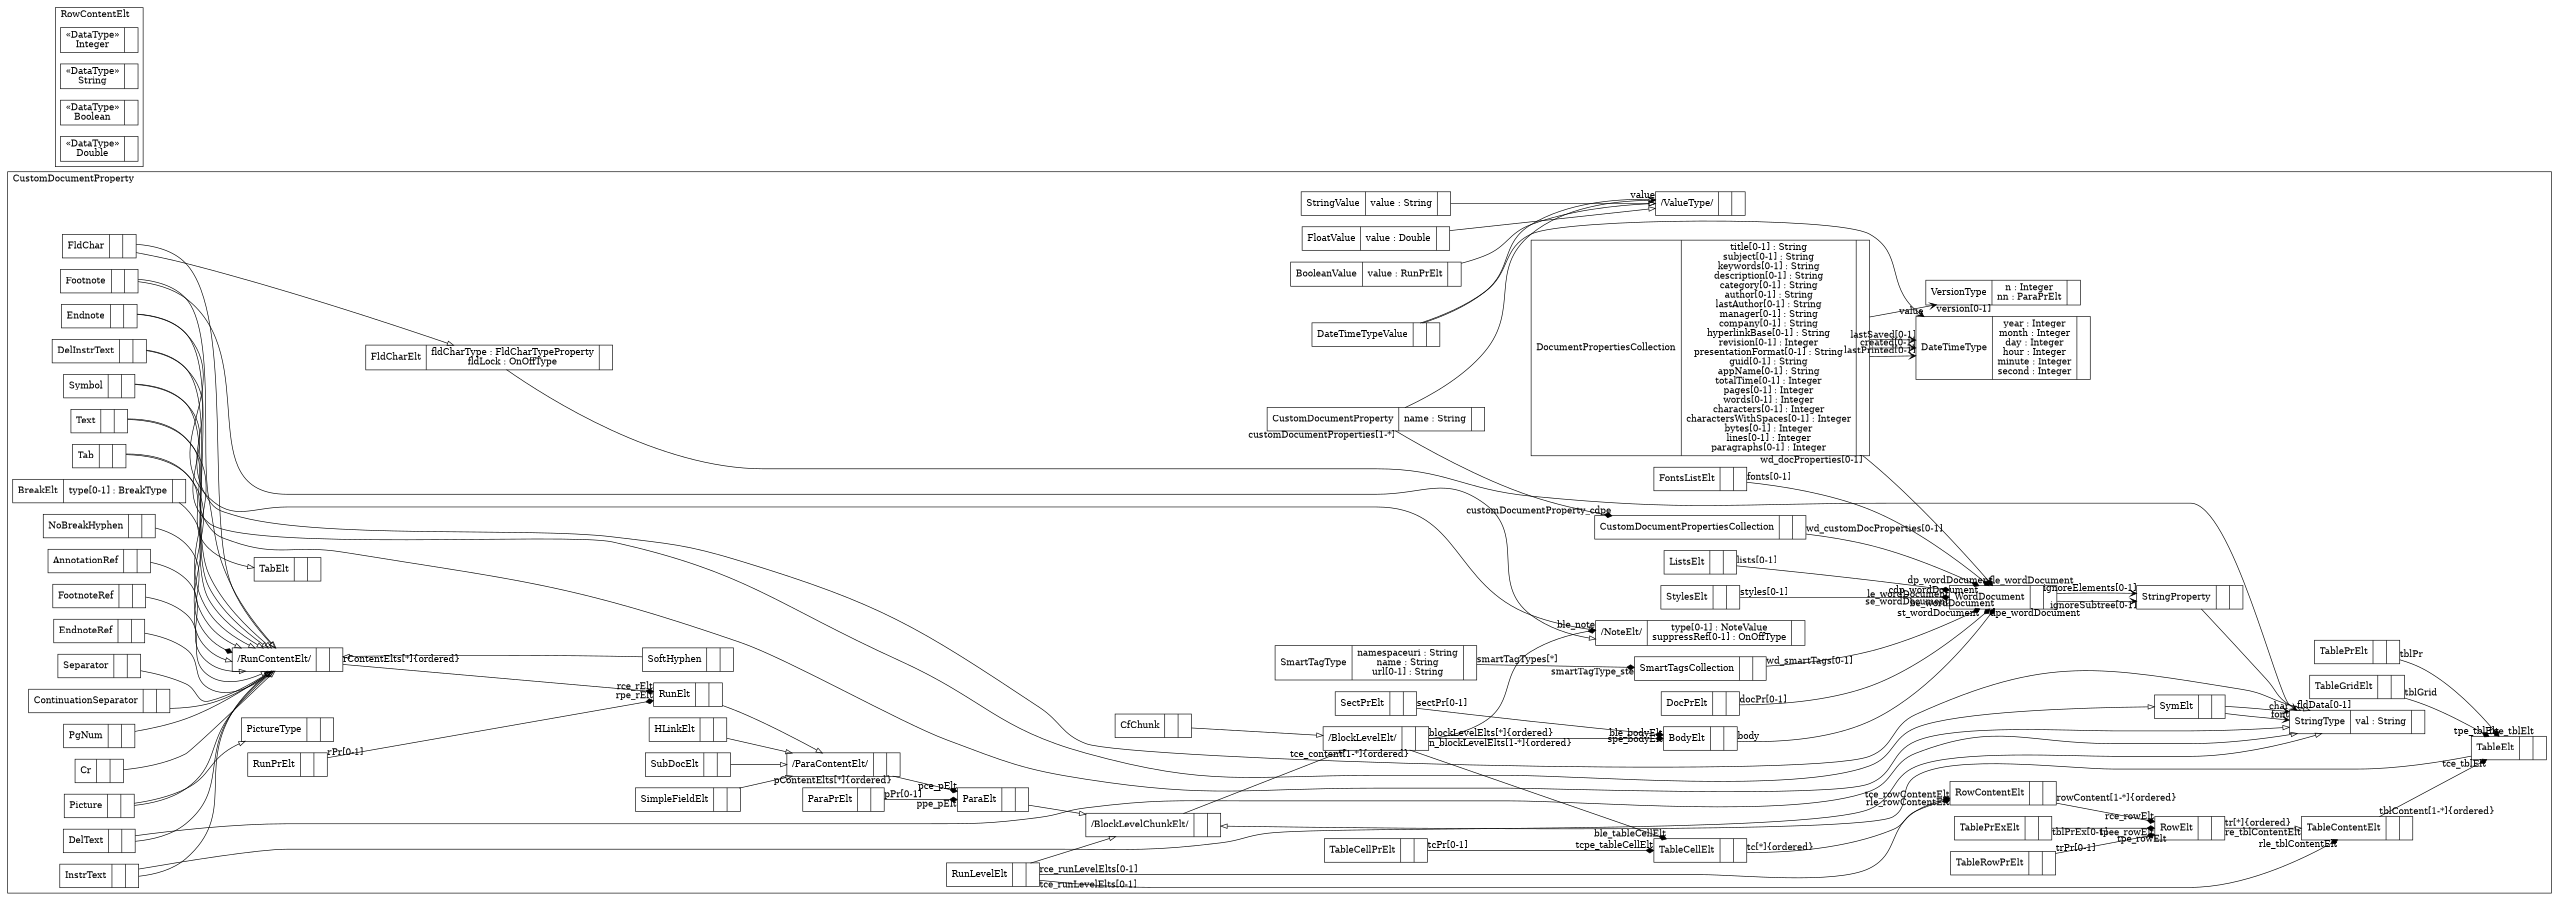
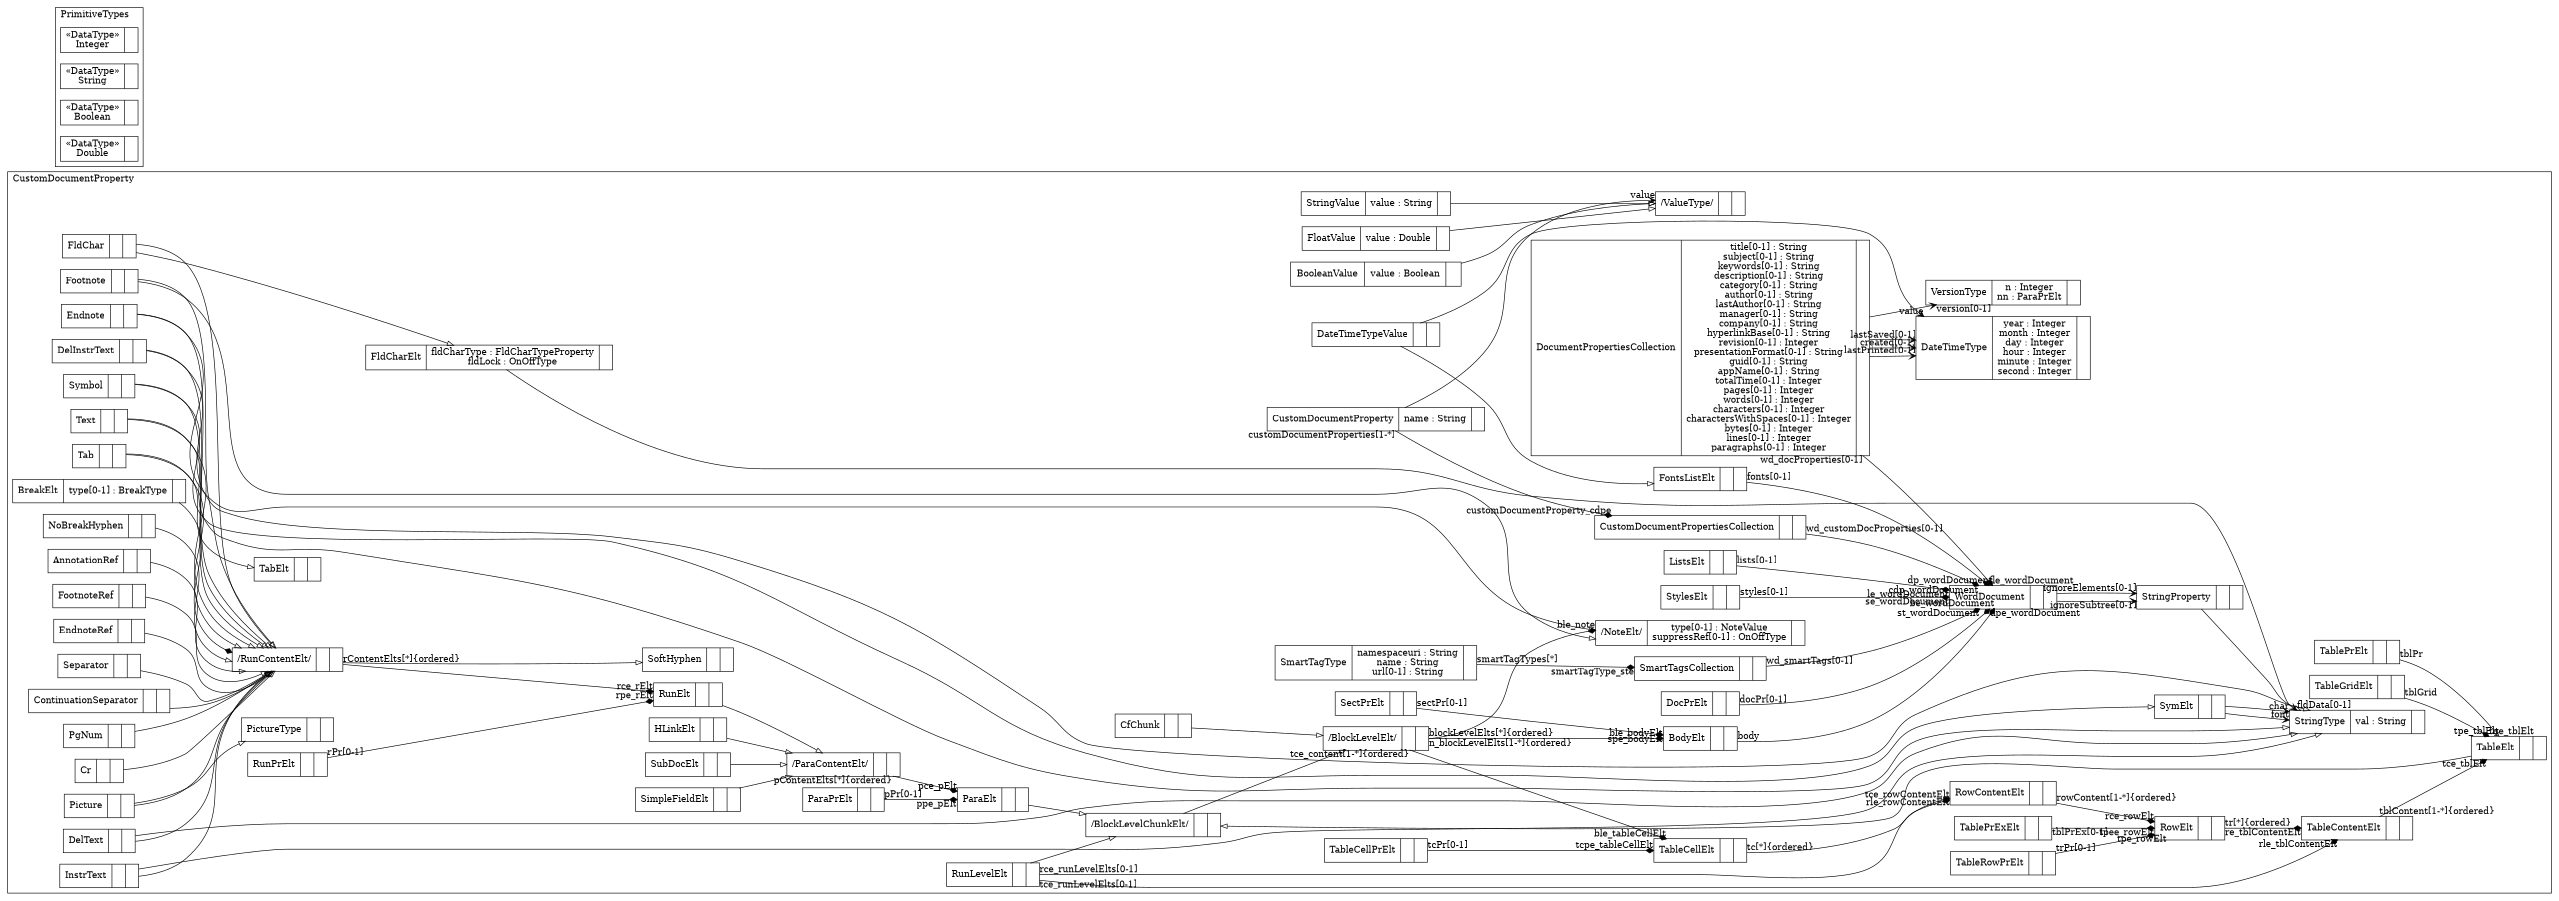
  digraph {
    compound=true
    labeljust=l
    labelloc=t
    nodeSep=0.75
    rankdir=LR
    node [shape=record]
    edge [arrowhead=onormal constraint=true group=RunContentElt minlen=2]
    n1 [label="{DateTimeType|year : Integer\nmonth : Integer\nday : Integer\nhour : Integer\nminute : Integer\nsecond : Integer| }"]
    n2 [label="{VersionType|n : Integer\nnn : ParaPrElt| }"]
    n3 [label="{/ValueType/| | }"]
    n4 [label="{StringValue|value : String| }"]
    n5 [label="{FloatValue|value : Double| }"]
    n6 [label="{DateTimeTypeValue| | }"]
-   n7 [label="{BooleanValue|value : RunPrElt| }"]
+   n7 [label="{BooleanValue|value : Boolean| }"]
    n8 [label="{DocumentPropertiesCollection|title[0-1] : String\nsubject[0-1] : String\nkeywords[0-1] : String\ndescription[0-1] : String\ncategory[0-1] : String\nauthor[0-1] : String\nlastAuthor[0-1] : String\nmanager[0-1] : String\ncompany[0-1] : String\nhyperlinkBase[0-1] : String\nrevision[0-1] : Integer\npresentationFormat[0-1] : String\nguid[0-1] : String\nappName[0-1] : String\ntotalTime[0-1] : Integer\npages[0-1] : Integer\nwords[0-1] : Integer\ncharacters[0-1] : Integer\ncharactersWithSpaces[0-1] : Integer\nbytes[0-1] : Integer\nlines[0-1] : Integer\nparagraphs[0-1] : Integer| }"]
    n9 [label="{WordDocument| | }"]
    n10 [label="{StringProperty| | }"]
    n11 [label="{CustomDocumentPropertiesCollection| | }"]
    n12 [label="{CustomDocumentProperty|name : String| }"]
    n13 [label="{SmartTagType|namespaceuri : String\nname : String\nurl[0-1] : String| }"]
    n14 [label="{SmartTagsCollection| | }"]
    n15 [label="{StringType|val : String| }"]
    n16 [label="{DocPrElt| | }"]
    n17 [label="{BodyElt| | }"]
    n18 [label="{/BlockLevelElt/| | }"]
    n19 [label="{/NoteElt/|type[0-1] : NoteValue\nsuppressRef[0-1] : OnOffType| }"]
    n20 [label="{TableCellElt| | }"]
    n21 [label="{RowContentElt| | }"]
    n22 [label="{/BlockLevelChunkElt/| | }"]
    n23 [label="{ParaElt| | }"]
    n24 [label="{ParaPrElt| | }"]
    n25 [label="{/ParaContentElt/| | }"]
    n26 [label="{RunElt| | }"]
    n27 [label="{RunPrElt| | }"]
    n28 [label="{/RunContentElt/| | }"]
    n29 [label="{BreakElt|type[0-1] : BreakType| }"]
    n30 [label="{Text| | }"]
    n31 [label="{DelText| | }"]
    n32 [label="{InstrText| | }"]
    n33 [label="{DelInstrText| | }"]
    n34 [label="{NoBreakHyphen| | }"]
    n35 [label="{SoftHyphen| | }"]
    n36 [label="{AnnotationRef| | }"]
    n37 [label="{FootnoteRef| | }"]
    n38 [label="{EndnoteRef| | }"]
    n39 [label="{Separator| | }"]
    n40 [label="{ContinuationSeparator| | }"]
    n41 [label="{PgNum| | }"]
    n42 [label="{Cr| | }"]
    n43 [label="{Footnote| | }"]
    n44 [label="{Endnote| | }"]
    n45 [label="{Picture| | }"]
    n46 [label="{PictureType| | }"]
    n47 [label="{Symbol| | }"]
    n48 [label="{SymElt| | }"]
    n49 [label="{Tab| | }"]
    n50 [label="{TabElt| | }"]
    n51 [label="{FldChar| | }"]
    n52 [label="{FldCharElt|fldCharType : FldCharTypeProperty\nfldLock : OnOffType| }"]
    n53 [label="{TableElt| | }"]
    n54 [label="{TablePrElt| | }"]
    n55 [label="{TableGridElt| | }"]
    n56 [label="{TableContentElt| | }"]
    n57 [label="{RowElt| | }"]
    n58 [label="{TablePrExElt| | }"]
    n59 [label="{TableRowPrElt| | }"]
    n60 [label="{TableCellPrElt| | }"]
    n61 [label="{FontsListElt| | }"]
    n62 [label="{ListsElt| | }"]
    n63 [label="{StylesElt| | }"]
    n64 [label="{SectPrElt| | }"]
    n65 [label="{RunLevelElt| | }"]
    n66 [label="{CfChunk| | }"]
    n67 [label="{SimpleFieldElt| | }"]
    n68 [label="{HLinkElt| | }"]
    n69 [label="{SubDocElt| | }"]
    n70 [label="{&#171;DataType&#187;\nInteger|}"]
    n71 [label="{&#171;DataType&#187;\nString|}"]
    n72 [label="{&#171;DataType&#187;\nBoolean|}"]
    n73 [label="{&#171;DataType&#187;\nDouble|}"]
    subgraph cluster_1 {
      color=black
      label=CustomDocumentProperty
      n1
      n2
      n3
      n4
      n5
      n6
      n7
      n8
      n9
      n10
      n11
      n12
      n13
      n14
      n15
      n16
      n17
      n18
      n19
      n20
      n21
      n22
      n23
      n24
      n25
      n26
      n27
      n28
      n29
      n30
      n31
      n32
      n33
      n34
      n35
      n36
      n37
      n38
      n39
      n40
      n41
      n42
      n43
      n44
      n45
      n46
      n47
      n48
      n49
      n50
      n51
      n52
      n53
      n54
      n55
      n56
      n57
      n58
      n59
      n60
      n61
      n62
      n63
      n64
      n65
      n66
      n67
      n68
      n69
    }
    subgraph cluster_2 {
      color=black
-     label=RowContentElt
+     label=PrimitiveTypes
      n70
      n71
      n72
      n73
    }
    n4 -> n3 [group=ValueType]
    n5 -> n3 [group=ValueType]
    n6 -> n1 [arrowhead=vee arrowtail=none constraint=false group=DateTimeType headlabel=value]
-   n6 -> n3 [group=ValueType]
+   n6 -> n61 [group=ValueType]
    n7 -> n3 [group=ValueType]
    n8 -> n1 [arrowhead=vee arrowtail=diamond group=DateTimeType headlabel="lastPrinted[0-1]"]
    n8 -> n1 [arrowhead=vee arrowtail=diamond group=DateTimeType headlabel="created[0-1]"]
    n8 -> n1 [arrowhead=vee arrowtail=diamond group=DateTimeType headlabel="lastSaved[0-1]"]
    n8 -> n2 [arrowhead=vee arrowtail=diamond group=VersionType headlabel="version[0-1]"]
    n8 -> n9 [arrowhead=diamond arrowtail=none group=WordDocument headlabel=dp_wordDocument taillabel="wd_docProperties[0-1]"]
    n9 -> n10 [arrowhead=vee arrowtail=diamond group=StringProperty headlabel="ignoreSubtree[0-1]"]
    n9 -> n10 [arrowhead=vee arrowtail=diamond group=StringProperty headlabel="ignoreElements[0-1]"]
    n10 -> n15 [group=StringType]
    n11 -> n9 [arrowhead=diamond arrowtail=none group=WordDocument headlabel=cdp_wordDocument taillabel="wd_customDocProperties[0-1]"]
    n12 -> n3 [arrowhead=vee arrowtail=diamond group=ValueType headlabel=value]
    n12 -> n11 [arrowhead=diamond arrowtail=none group=CustomDocumentPropertiesCollection headlabel=customDocumentProperty_cdpe taillabel="customDocumentProperties[1-*]"]
    n13 -> n14 [arrowhead=diamond arrowtail=none group=SmartTagsCollection headlabel=smartTagType_ste taillabel="smartTagTypes[*]"]
    n14 -> n9 [arrowhead=diamond arrowtail=none group=WordDocument headlabel=st_wordDocument taillabel="wd_smartTags[0-1]"]
    n16 -> n9 [arrowhead=diamond arrowtail=none group=WordDocument headlabel=dpe_wordDocument taillabel="docPr[0-1]"]
    n17 -> n9 [arrowhead=diamond arrowtail=none group=WordDocument headlabel=be_wordDocument taillabel=body]
    n18 -> n17 [arrowhead=diamond arrowtail=none group=BodyElt headlabel=ble_bodyElt taillabel="blockLevelElts[*]{ordered}"]
    n18 -> n19 [arrowhead=diamond arrowtail=none group=NoteElt headlabel=ble_note taillabel="n_blockLevelElts[1-*]{ordered}"]
    n18 -> n20 [arrowhead=diamond arrowtail=none group=TableCellElt headlabel=ble_tableCellElt taillabel="tce_content[1-*]{ordered}"]
    n20 -> n21 [arrowhead=diamond arrowtail=none group=RowContentElt headlabel=tce_rowContentElt taillabel="tc[*]{ordered}"]
    n21 -> n57 [arrowhead=diamond arrowtail=none group=RowElt headlabel=rce_rowElt taillabel="rowContent[1-*]{ordered}"]
    n22 -> n18 [group=BlockLevelElt]
    n23 -> n22 [group=BlockLevelChunkElt]
    n24 -> n23 [arrowhead=diamond arrowtail=none group=ParaElt headlabel=ppe_pElt taillabel="pPr[0-1]"]
    n25 -> n23 [arrowhead=diamond arrowtail=none group=ParaElt headlabel=pce_pElt taillabel="pContentElts[*]{ordered}"]
    n26 -> n25 [group=ParaContentElt]
    n27 -> n26 [arrowhead=diamond arrowtail=none group=RunElt headlabel=rpe_rElt taillabel="rPr[0-1]"]
    n28 -> n26 [arrowhead=diamond arrowtail=none group=RunElt headlabel=rce_rElt taillabel="rContentElts[*]{ordered}"]
    n29 -> n28 [arrowhead=diamond]
    n30 -> n15 [group=StringType]
    n30 -> n28
    n31 -> n15 [group=StringType]
    n31 -> n28
    n32 -> n15 [group=StringType]
    n32 -> n28
    n33 -> n15 [group=StringType]
    n33 -> n28
    n34 -> n28
-   n35 -> n28
+   n28 -> n35
    n36 -> n28
    n37 -> n28
    n38 -> n28
    n39 -> n28
    n40 -> n28
    n41 -> n28
    n42 -> n28
    n43 -> n19 [group=NoteElt]
    n43 -> n28
    n44 -> n19 [group=NoteElt]
    n44 -> n28
    n45 -> n28
    n45 -> n46 [group=PictureType]
    n47 -> n28
    n47 -> n48 [group=SymElt]
    n48 -> n15 [arrowhead=vee arrowtail=diamond group=StringType headlabel=font]
    n48 -> n15 [arrowhead=vee arrowtail=diamond group=StringType headlabel=char]
    n49 -> n28
    n49 -> n50 [group=TabElt]
    n51 -> n28
    n51 -> n52 [group=FldCharElt]
    n52 -> n15 [arrowhead=vee arrowtail=diamond group=StringType headlabel="fldData[0-1]"]
    n53 -> n22 [group=BlockLevelChunkElt]
-   n54 -> n53 [arrowhead=diamond arrowtail=none group=TableElt headlabel=tpe_tblElt taillabel=tblPr]
+   n54 -> n53 [arrowtail=none group=TableElt headlabel=tpe_tblElt taillabel=tblPr]
    n55 -> n53 [arrowhead=diamond arrowtail=none group=TableElt headlabel=tge_tblElt taillabel=tblGrid]
    n56 -> n53 [arrowhead=diamond arrowtail=none group=TableElt headlabel=tce_tblElt taillabel="tblContent[1-*]{ordered}"]
-   n57 -> n56 [arrowtail=none group=TableContentElt headlabel=re_tblContentElt taillabel="tr[*]{ordered}"]
+   n57 -> n56 [arrowhead=diamond arrowtail=none group=TableContentElt headlabel=re_tblContentElt taillabel="tr[*]{ordered}"]
    n58 -> n57 [arrowhead=diamond arrowtail=none group=RowElt headlabel=tpee_rowElt taillabel="tblPrEx[0-1]"]
    n59 -> n57 [arrowhead=diamond arrowtail=none group=RowElt headlabel=tpe_rowElt taillabel="trPr[0-1]"]
    n60 -> n20 [arrowhead=diamond arrowtail=none group=TableCellElt headlabel=tcpe_tableCellElt taillabel="tcPr[0-1]"]
    n61 -> n9 [arrowhead=diamond arrowtail=none group=WordDocument headlabel=fle_wordDocument taillabel="fonts[0-1]"]
    n62 -> n9 [arrowhead=diamond arrowtail=none group=WordDocument headlabel=le_wordDocument taillabel="lists[0-1]"]
    n63 -> n9 [arrowhead=diamond arrowtail=none group=WordDocument headlabel=se_wordDocument taillabel="styles[0-1]"]
    n64 -> n17 [arrowhead=diamond arrowtail=none group=BodyElt headlabel=spe_bodyElt taillabel="sectPr[0-1]"]
    n65 -> n21 [arrowhead=diamond arrowtail=none group=RowContentElt headlabel=rle_rowContentElt taillabel="rce_runLevelElts[0-1]"]
    n65 -> n22 [group=BlockLevelChunkElt]
    n65 -> n56 [arrowhead=diamond arrowtail=none group=TableContentElt headlabel=rle_tblContentElt taillabel="tce_runLevelElts[0-1]"]
    n66 -> n18 [group=BlockLevelElt]
    n67 -> n25 [group=ParaContentElt]
    n68 -> n25 [group=ParaContentElt]
    n69 -> n25 [group=ParaContentElt]
  }
